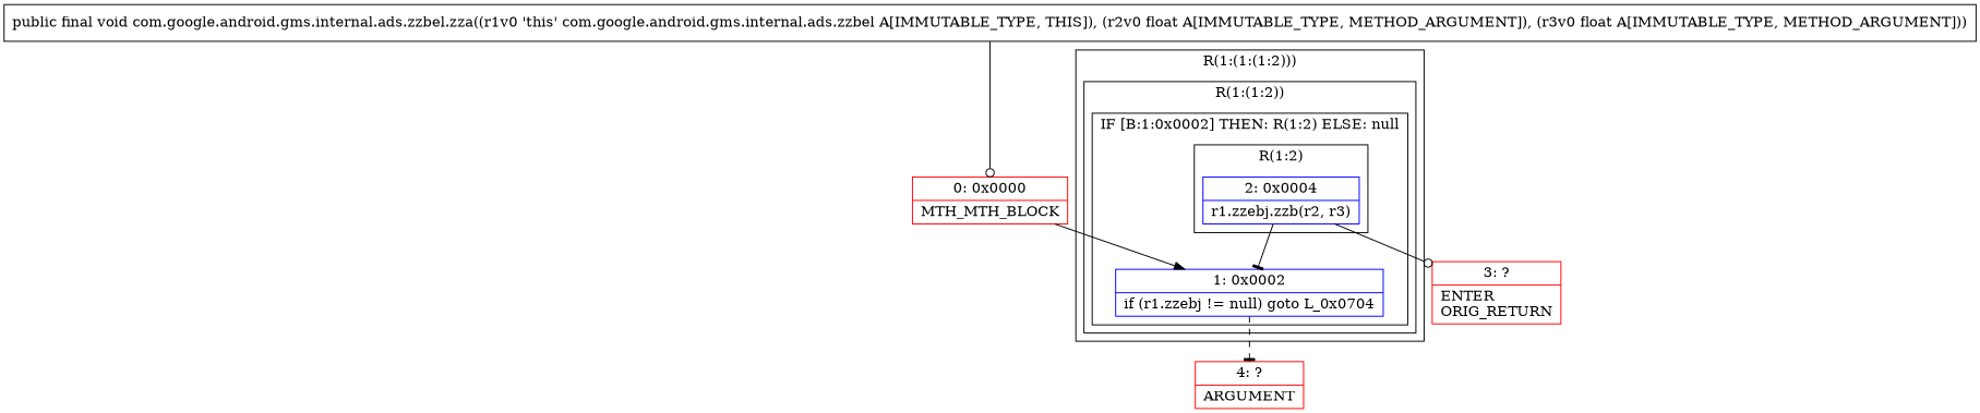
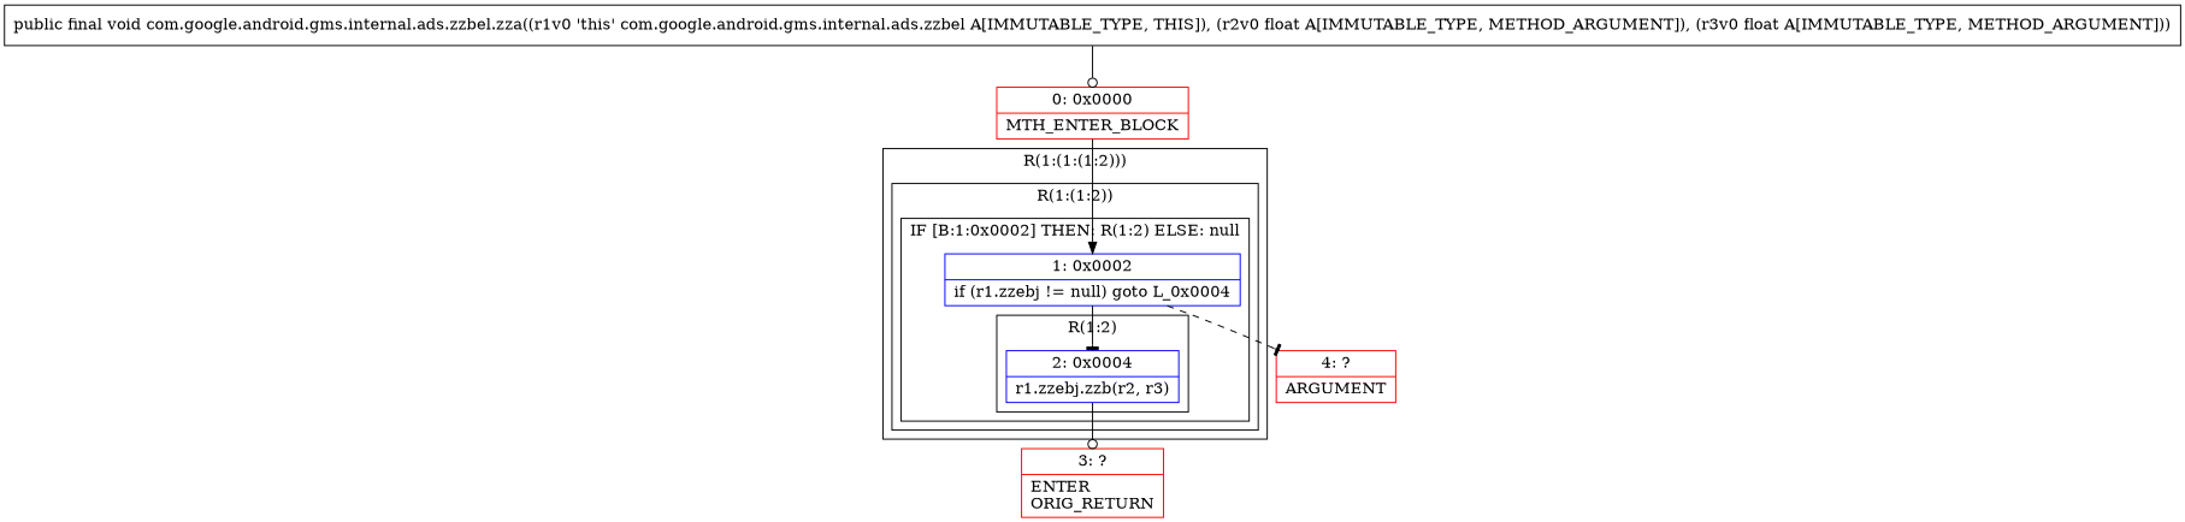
  digraph {
    node [color=red shape=record]
    edge [arrowhead=odot]
    n1 [color=blue label="{2\:\ 0x0004|r1.zzebj.zzb(r2, r3)\l}"]
-   n2 [color=blue label="{1\:\ 0x0002|if (r1.zzebj != null) goto L_0x0704\l}"]
+   n2 [color=blue label="{1\:\ 0x0002|if (r1.zzebj != null) goto L_0x0004\l}"]
    n3 [label="{3\:\ ?|ENTER\lORIG_RETURN\l}"]
    n4 [label="{4\:\ ?|ARGUMENT\l}"]
-   n5 [label="{0\:\ 0x0000|MTH_MTH_BLOCK\l}"]
+   n5 [label="{0\:\ 0x0000|MTH_ENTER_BLOCK\l}"]
    n6 [label="{public final void com.google.android.gms.internal.ads.zzbel.zza((r1v0 'this' com.google.android.gms.internal.ads.zzbel A[IMMUTABLE_TYPE, THIS]), (r2v0 float A[IMMUTABLE_TYPE, METHOD_ARGUMENT]), (r3v0 float A[IMMUTABLE_TYPE, METHOD_ARGUMENT])) }" color=""]
    subgraph cluster_1 {
      label="R(1:(1:(1:2)))"
      subgraph cluster_2 {
        label="R(1:(1:2))"
        subgraph cluster_3 {
          label="IF [B:1:0x0002] THEN: R(1:2) ELSE: null"
          n2
          subgraph cluster_4 {
            label="R(1:2)"
            n1
          }
        }
      }
    }
    n1 -> n3
-   n1 -> n2 [arrowhead=tee]
+   n2 -> n1 [arrowhead=tee]
    n2 -> n4 [arrowhead=tee style=dashed]
    n5 -> n2 [arrowhead=normal]
    n6 -> n5
  }
